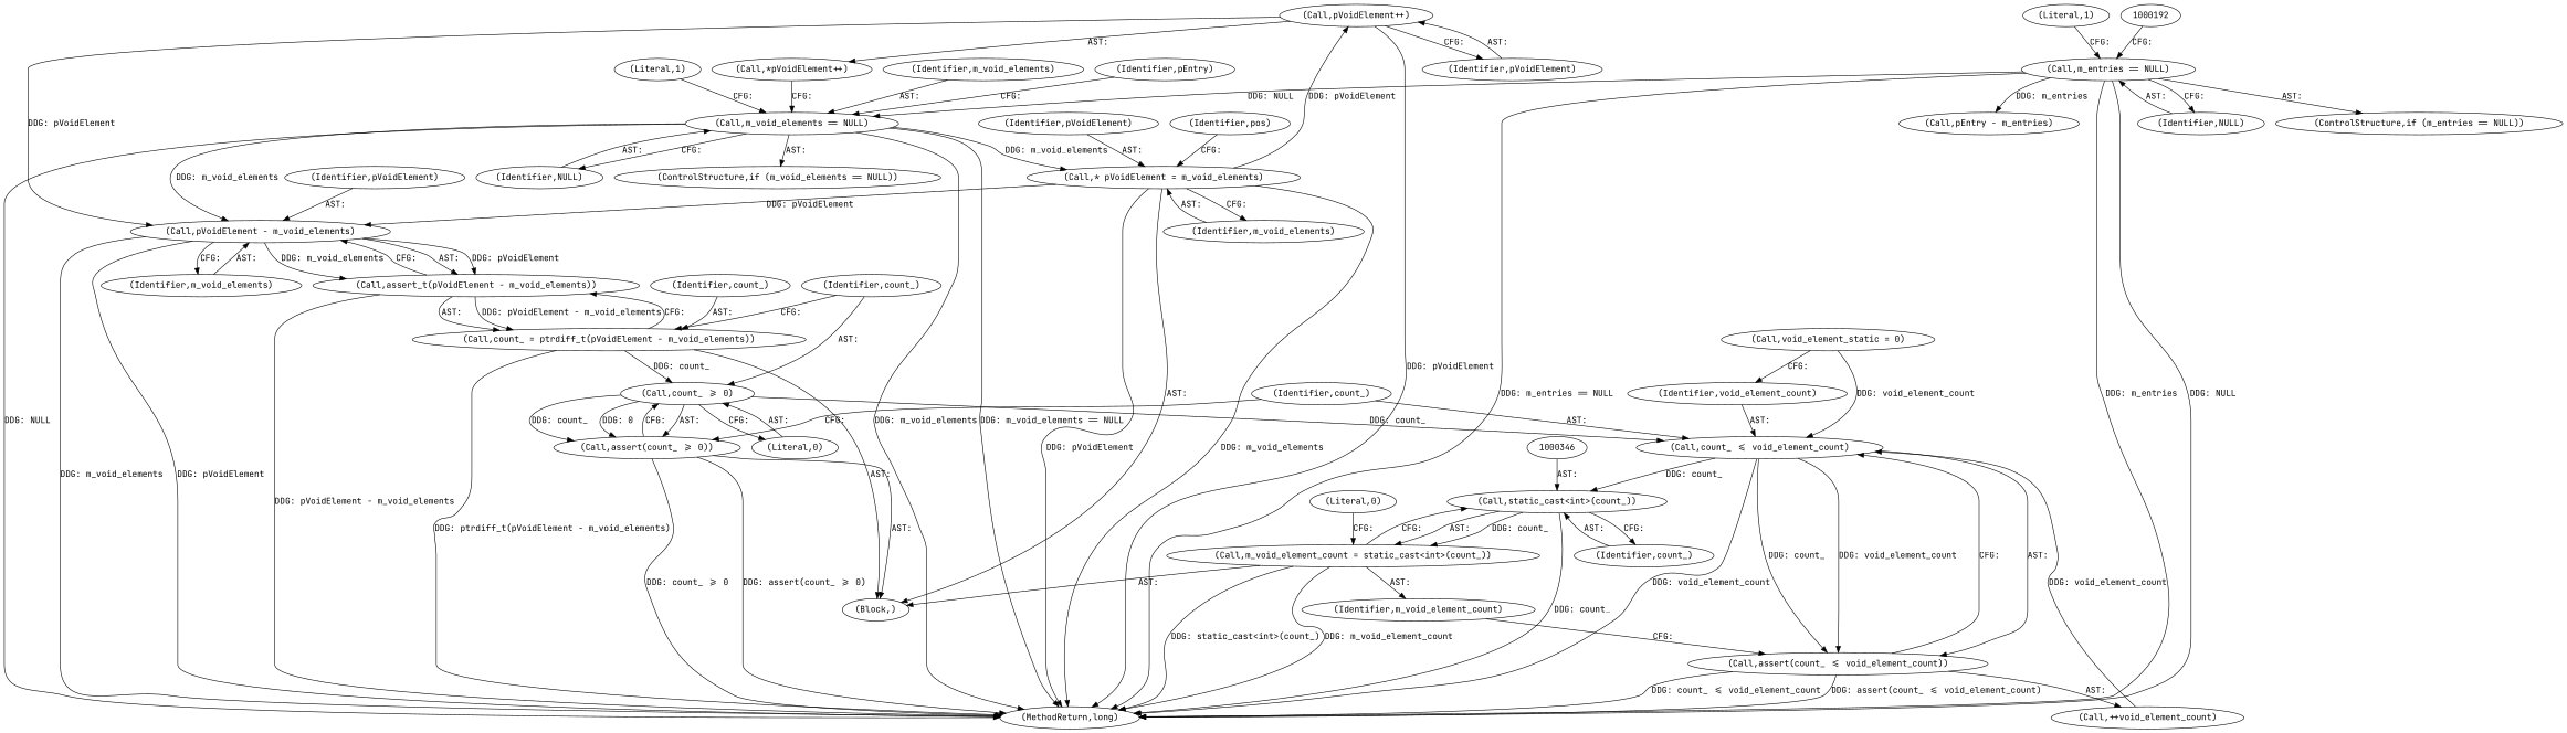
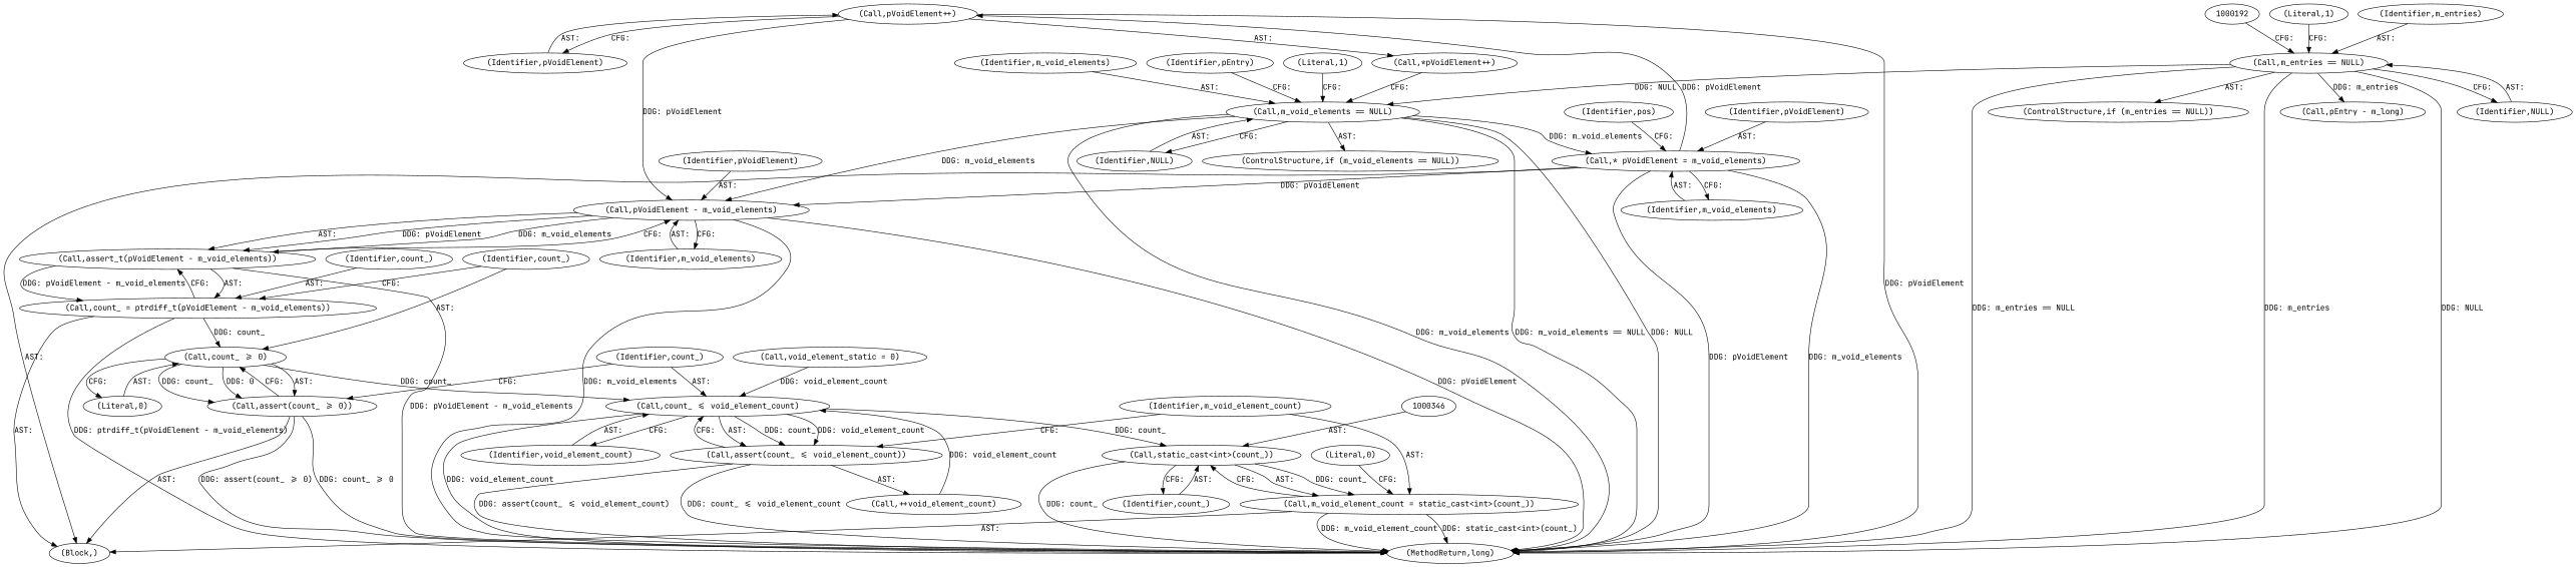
  digraph {
    fontname="JetBrains Mono"
    node [fontname="JetBrains Mono"]
    edge [fontname="JetBrains Mono"]
    n1 [label="(Call,pVoidElement++)"]
    n2 [label="(Call,pVoidElement - m_void_elements)"]
    n3 [label="(Call,*pVoidElement++)"]
    n4 [label="(Identifier,pVoidElement)"]
    n5 [label="(MethodReturn,long)"]
    n6 [label="(Call,assert_t(pVoidElement - m_void_elements))"]
    n7 [label="(Identifier,m_void_elements)"]
    n8 [label="(Call,m_void_elements == NULL)"]
    n9 [label="(Call,* pVoidElement = m_void_elements)"]
    n10 [label="(Block,)"]
    n11 [label="(Identifier,m_void_elements)"]
    n12 [label="(Identifier,NULL)"]
    n13 [label="(ControlStructure,if (m_void_elements == NULL))"]
    n14 [label="(Call,m_entries == NULL)"]
    n15 [label="(Identifier,NULL)"]
    n16 [label="(ControlStructure,if (m_entries == NULL))"]
-   n17 [label="(Call,pEntry - m_entries)"]
+   n17 [label="(Call,pEntry - m_long)"]
    n18 [label="(Call,count_ = ptrdiff_t(pVoidElement - m_void_elements))"]
    n19 [label="(Call,count_ >= 0)"]
    n20 [label="(Call,assert(count_ >= 0))"]
    n21 [label="(Call,count_ <= void_element_count)"]
    n22 [label="(Literal,0)"]
    n23 [label="(Call,assert(count_ <= void_element_count))"]
    n24 [label="(Call,static_cast<int>(count_))"]
    n25 [label="(Identifier,void_element_count)"]
    n26 [label="(Call,++void_element_count)"]
    n27 [label="(Call,m_void_element_count = static_cast<int>(count_))"]
    n28 [label="(Identifier,count_)"]
    n29 [label="(Identifier,m_void_elements)"]
    n30 [label="(Call,void_element_static = 0)"]
    n31 [label="(Identifier,pVoidElement)"]
    n32 [label="(Identifier,count_)"]
    n33 [label="(Identifier,pEntry)"]
    n34 [label="(Literal,1)"]
    n35 [label="(Identifier,count_)"]
    n36 [label="(Identifier,m_void_element_count)"]
    n37 [label="(Literal,0)"]
+   n38 [label="(Identifier,m_entries)"]
    n39 [label="(Identifier,count_)"]
    n40 [label="(Identifier,pos)"]
    n41 [label="(Identifier,pVoidElement)"]
    n42 [label="(Literal,1)"]
    1000192
    1000346
    n1 -> n2 [label="DDG: pVoidElement"]
    n1 -> n3 [label="AST: "]
    n1 -> n4 [label="CFG: "]
    n1 -> n5 [label="DDG: pVoidElement"]
    n2 -> n5 [label="DDG: m_void_elements"]
    n2 -> n5 [label="DDG: pVoidElement"]
    n2 -> n6 [label="AST: "]
    n2 -> n6 [label="DDG: pVoidElement"]
    n2 -> n6 [label="DDG: m_void_elements"]
    n2 -> n7 [label="CFG: "]
    n3 -> n8 [label="CFG: "]
    n4 -> n1 [label="AST: "]
    n6 -> n2 [label="CFG: "]
    n6 -> n5 [label="DDG: pVoidElement - m_void_elements"]
    n6 -> n18 [label="AST: "]
    n6 -> n18 [label="DDG: pVoidElement - m_void_elements"]
    n7 -> n2 [label="AST: "]
    n8 -> n2 [label="DDG: m_void_elements"]
    n8 -> n5 [label="DDG: m_void_elements == NULL"]
    n8 -> n5 [label="DDG: NULL"]
    n8 -> n5 [label="DDG: m_void_elements"]
    n8 -> n9 [label="DDG: m_void_elements"]
    n8 -> n12 [label="CFG: "]
    n8 -> n13 [label="AST: "]
    n9 -> n1 [label="DDG: pVoidElement"]
    n9 -> n2 [label="DDG: pVoidElement"]
    n9 -> n5 [label="DDG: pVoidElement"]
    n9 -> n5 [label="DDG: m_void_elements"]
    n9 -> n10 [label="AST: "]
    n9 -> n11 [label="CFG: "]
    n11 -> n9 [label="AST: "]
    n12 -> n8 [label="AST: "]
    n14 -> n5 [label="DDG: m_entries == NULL"]
    n14 -> n5 [label="DDG: m_entries"]
    n14 -> n5 [label="DDG: NULL"]
    n14 -> n8 [label="DDG: NULL"]
    n14 -> n15 [label="CFG: "]
    n14 -> n16 [label="AST: "]
    n14 -> n17 [label="DDG: m_entries"]
    n15 -> n14 [label="AST: "]
    n18 -> n5 [label="DDG: ptrdiff_t(pVoidElement - m_void_elements)"]
    n18 -> n6 [label="CFG: "]
    n18 -> n10 [label="AST: "]
    n18 -> n19 [label="DDG: count_"]
    n19 -> n20 [label="AST: "]
    n19 -> n20 [label="DDG: count_"]
    n19 -> n20 [label="DDG: 0"]
    n19 -> n21 [label="DDG: count_"]
    n19 -> n22 [label="CFG: "]
    n20 -> n5 [label="DDG: count_ >= 0"]
    n20 -> n5 [label="DDG: assert(count_ >= 0)"]
    n20 -> n10 [label="AST: "]
    n20 -> n19 [label="CFG: "]
    n21 -> n5 [label="DDG: void_element_count"]
    n21 -> n23 [label="AST: "]
    n21 -> n23 [label="DDG: count_"]
    n21 -> n23 [label="DDG: void_element_count"]
    n21 -> n24 [label="DDG: count_"]
-   n30 -> n25 [label="CFG: "]
+   n21 -> n25 [label="CFG: "]
    n22 -> n19 [label="AST: "]
    n23 -> n5 [label="DDG: assert(count_ <= void_element_count)"]
    n23 -> n5 [label="DDG: count_ <= void_element_count"]
    n23 -> n21 [label="CFG: "]
    n23 -> n26 [label="AST: "]
    n24 -> n5 [label="DDG: count_"]
    n24 -> n27 [label="AST: "]
    n24 -> n27 [label="DDG: count_"]
    n24 -> n28 [label="CFG: "]
    n25 -> n21 [label="AST: "]
    n26 -> n21 [label="DDG: void_element_count"]
    n27 -> n5 [label="DDG: m_void_element_count"]
    n27 -> n5 [label="DDG: static_cast<int>(count_)"]
    n27 -> n10 [label="AST: "]
    n27 -> n24 [label="CFG: "]
    n28 -> n24 [label="AST: "]
    n29 -> n8 [label="AST: "]
    n30 -> n21 [label="DDG: void_element_count"]
    n31 -> n9 [label="AST: "]
    n32 -> n18 [label="AST: "]
    n33 -> n8 [label="CFG: "]
    n34 -> n14 [label="CFG: "]
    n35 -> n20 [label="CFG: "]
    n35 -> n21 [label="AST: "]
    n36 -> n23 [label="CFG: "]
-   n27 -> n36 [label="AST: "]
+   n36 -> n27 [label="AST: "]
    n37 -> n27 [label="CFG: "]
+   n38 -> n14 [label="AST: "]
    n39 -> n18 [label="CFG: "]
    n39 -> n19 [label="AST: "]
    n40 -> n9 [label="CFG: "]
    n41 -> n2 [label="AST: "]
    n42 -> n8 [label="CFG: "]
    1000192 -> n14 [label="CFG: "]
    1000346 -> n24 [label="AST: "]
  }
